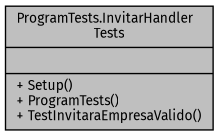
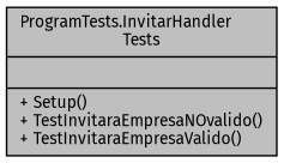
  digraph {
    fontname="Fira Sans"
-   n1 [color=black fillcolor=grey75 fontcolor=black fontname="Fira Sans" fontsize=10 height=0.2 label="{ProgramTests.InvitarHandler\lTests\n||+ Setup()\l+ ProgramTests()\l+ TestInvitaraEmpresaValido()\l}" shape=record style=filled width=0.4]
+   n1 [color=black fillcolor=grey75 fontcolor=black fontname="Fira Sans" fontsize=10 height=0.2 label="{ProgramTests.InvitarHandler\lTests\n||+ Setup()\l+ TestInvitaraEmpresaNOvalido()\l+ TestInvitaraEmpresaValido()\l}" shape=record style=filled width=0.4]
  }
